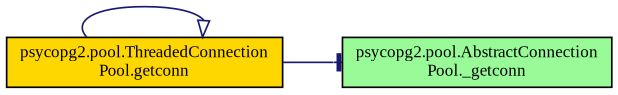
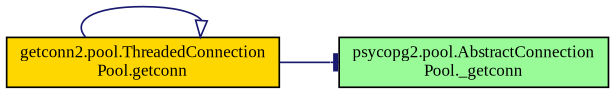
  digraph {
    rankdir=LR
    fontname="Liberation Serif"
    node [color=black fontname="Liberation Serif" fontsize=10 shape=record style=filled]
    edge [color=midnightblue fontname="Liberation Serif" fontsize=10 labelfontname=Helvetica labelfontsize=10 style=solid]
-   n1 [fillcolor=gold fontcolor=black height=0.2 label="psycopg2.pool.ThreadedConnection\lPool.getconn" width=0.4]
+   n1 [fillcolor=gold fontcolor=black height=0.2 label="getconn2.pool.ThreadedConnection\lPool.getconn" width=0.4]
    n2 [fillcolor=palegreen height=0.2 label="psycopg2.pool.AbstractConnection\lPool._getconn" width=0.4]
    n1 -> n1 [arrowhead=onormal]
    n1 -> n2 [arrowhead=tee]
  }
